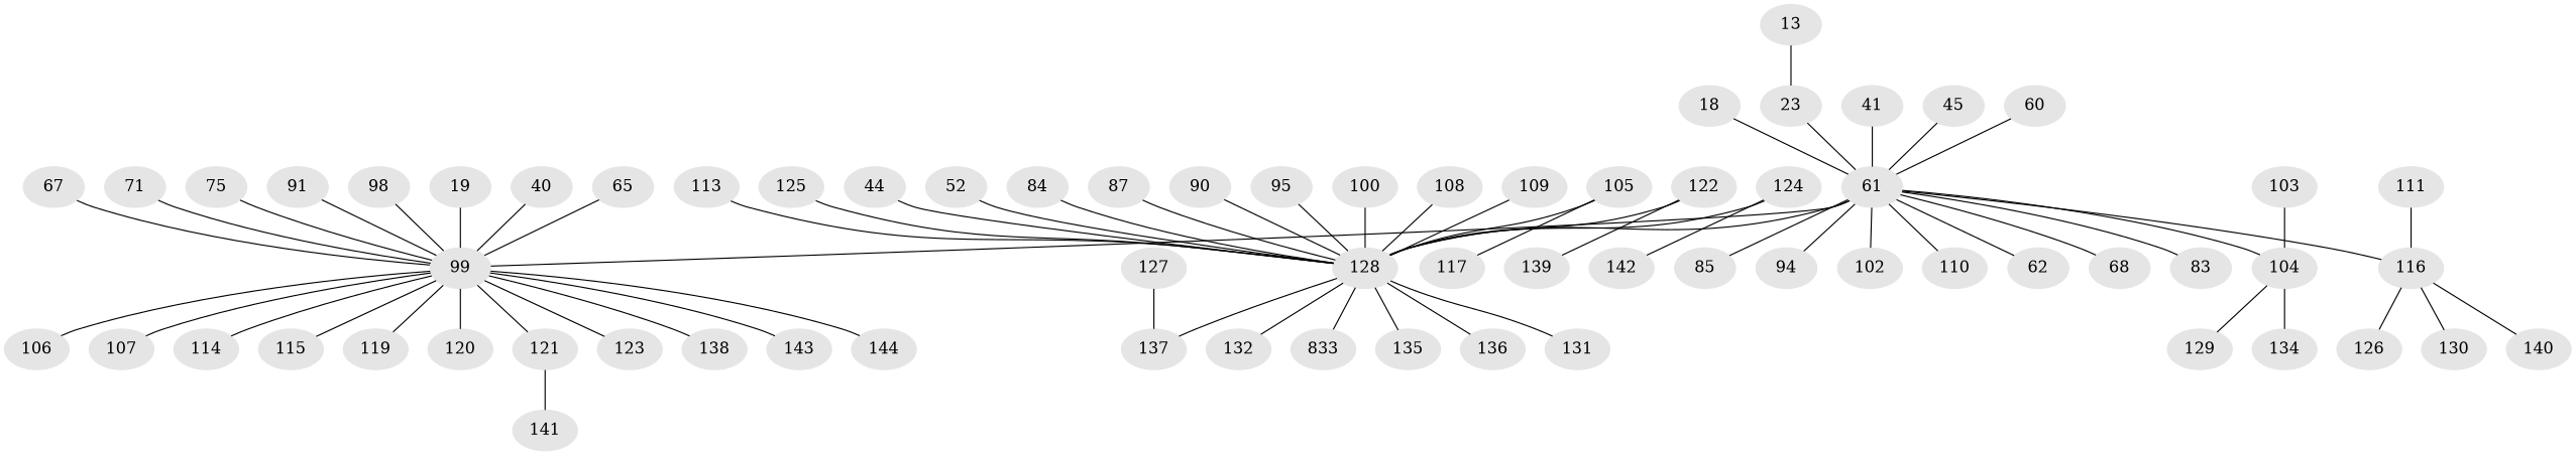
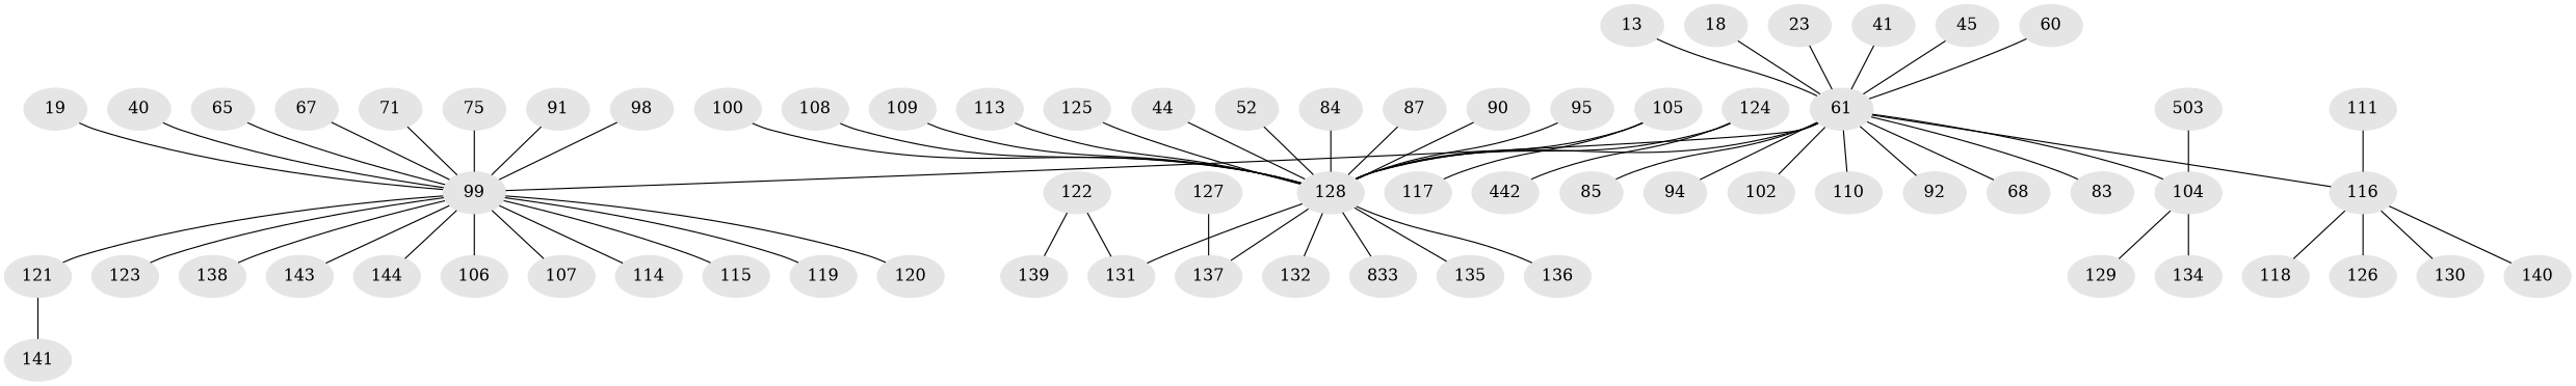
  graph {
    node [color=gray90 style=filled]
    61 [super="+2"]
    99 [super="+63+82+64"]
    128 [super="+49+78+97+59+112"]
-   62
+   62 [label=92]
    68
    83
    85
    94
    102 [super="+51+79"]
    104 [super="+21+42"]
    110
    116 [super="+58+70+74+72+101"]
    13
    18
    106
    107
    114
    115
    119 [super="+76"]
    120
    121
    123
    138
    143 [super="+88"]
    144 [super="+27+53"]
    19
    23
    40
    41
    137 [super="+93"]
    131
    132
    n33 [label=833]
    135
    136
    44
    45 [super="+14"]
    52
    60 [super="+34"]
    129
    134
+   118
    126
    130
    140
    65
    67
    71
    75
    84
    87 [super="+37"]
    90 [super="+86"]
    91
    95
    98 [super="+48+92"]
    141
    100
-   103
+   103 [label=503]
    105 [super="+9"]
    117
    108
    109
    111
    113
    122 [super="+89"]
    139
    124 [super="+12"]
-   142
+   142 [label=442]
    125
    127
    61 -- 99 [weight=3]
    61 -- 128 [weight=3]
    61 -- 62
    61 -- 68
    61 -- 83
    61 -- 85
    61 -- 94
    61 -- 102
    61 -- 104
    61 -- 110
    61 -- 116
    99 -- 106
    99 -- 107
    99 -- 114
    99 -- 115
    99 -- 119
    99 -- 120
    99 -- 121
    99 -- 123
    99 -- 138
    99 -- 143
    99 -- 144
    128 -- 137
    128 -- 131
    128 -- 132
    128 -- n33
    128 -- 135
    128 -- 136
    104 -- 129
    104 -- 134
+   116 -- 118
    116 -- 126
    116 -- 130
    116 -- 140
-   13 -- 23
+   13 -- 61
    18 -- 61
    121 -- 141
    19 -- 99
    23 -- 61
    40 -- 99
    41 -- 61
    44 -- 128
    45 -- 61
    52 -- 128
    60 -- 61
    65 -- 99
    67 -- 99
    71 -- 99
    75 -- 99
    84 -- 128
    87 -- 128
    90 -- 128
    91 -- 99
    95 -- 128
    98 -- 99
    100 -- 128
    103 -- 104
    105 -- 128
    105 -- 117
    108 -- 128
    109 -- 128
    111 -- 116
    113 -- 128
-   122 -- 128
+   122 -- 131
    122 -- 139
    124 -- 128
    124 -- 142
    125 -- 128
    127 -- 137
  }
